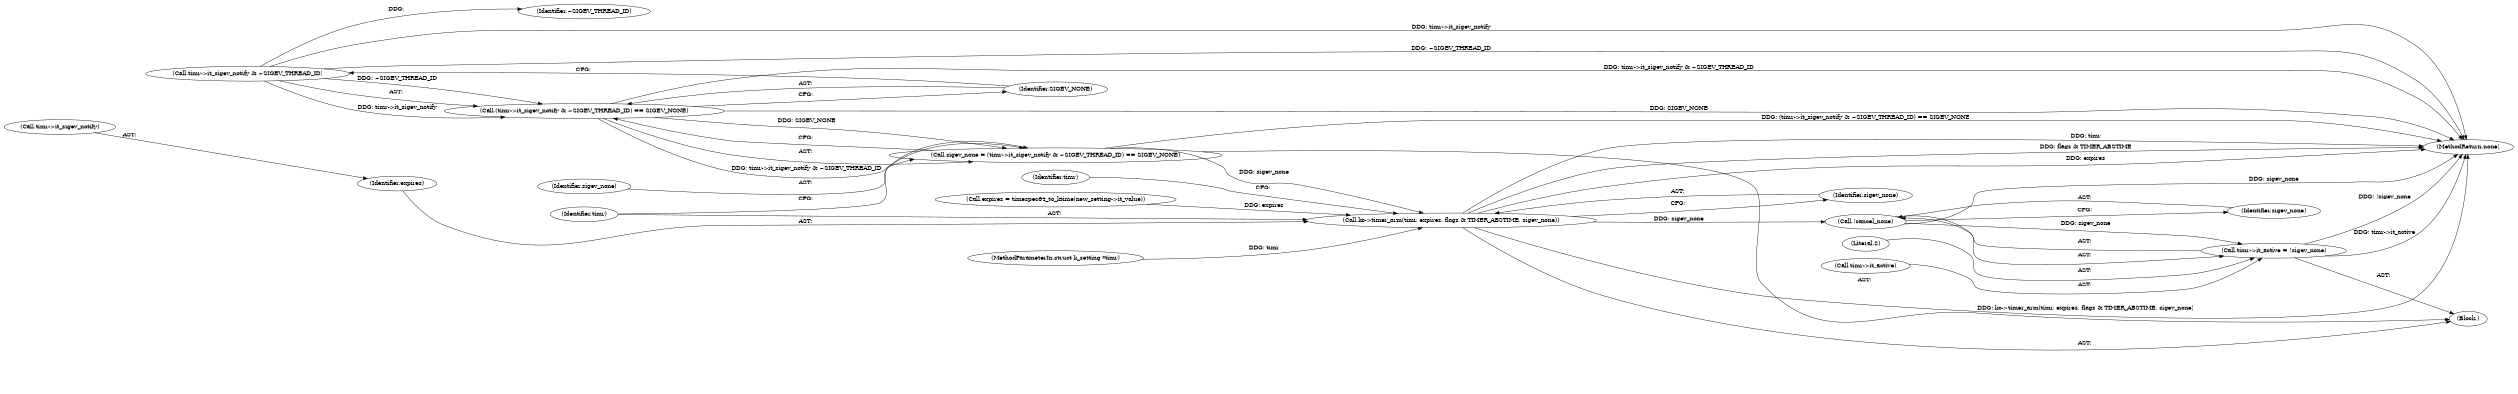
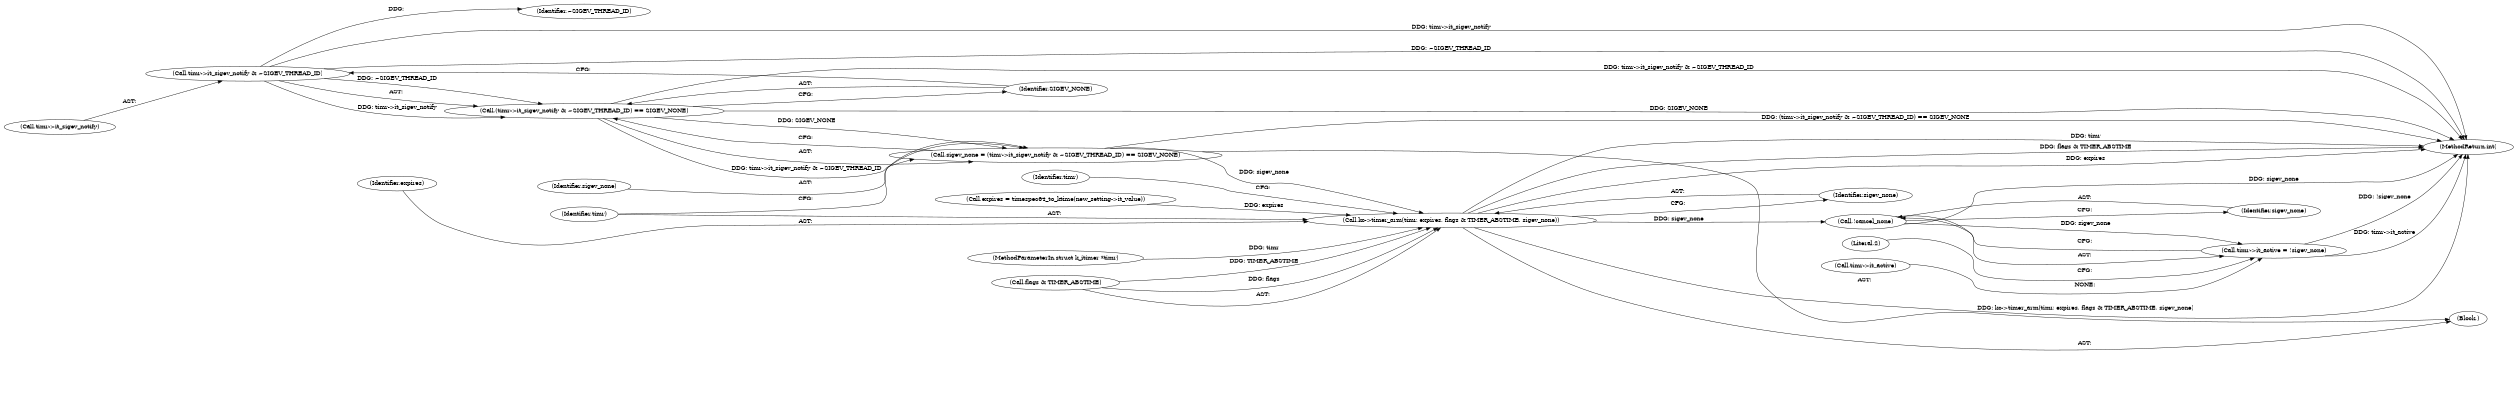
  digraph {
    rankdir=LR
    n1 [label="(Call,timr->it_sigev_notify & ~SIGEV_THREAD_ID)"]
    n2 [label="(Call,(timr->it_sigev_notify & ~SIGEV_THREAD_ID) == SIGEV_NONE)"]
    n3 [label="(Identifier,~SIGEV_THREAD_ID)"]
-   n4 [label="(MethodReturn,none)"]
+   n4 [label="(MethodReturn,int)"]
    n5 [label="(Call,sigev_none = (timr->it_sigev_notify & ~SIGEV_THREAD_ID) == SIGEV_NONE)"]
    n6 [label="(Identifier,SIGEV_NONE)"]
    n7 [label="(Call,kc->timer_arm(timr, expires, flags & TIMER_ABSTIME, sigev_none))"]
    n8 [label="(Block,)"]
    n9 [label="(Call,!cancel_none)"]
    n10 [label="(Identifier,sigev_none)"]
    n11 [label="(Call,timr->it_active = !sigev_none)"]
    n12 [label="(Identifier,sigev_none)"]
    n13 [label="(Literal,2)"]
    n14 [label="(Call,timr->it_active)"]
    n15 [label="(Call,timr->it_sigev_notify)"]
    n16 [label="(Identifier,expires)"]
    n17 [label="(Identifier,timr)"]
    n18 [label="(Identifier,sigev_none)"]
    n19 [label="(Identifier,timr)"]
-   n20 [label="(MethodParameterIn,struct k_setting *timr)"]
+   n20 [label="(MethodParameterIn,struct k_itimer *timr)"]
+   n21 [label="(Call,flags & TIMER_ABSTIME)"]
    n22 [label="(Call,expires = timespec64_to_ktime(new_setting->it_value))"]
    n1 -> n2 [label="AST: "]
    n1 -> n2 [label="DDG: timr->it_sigev_notify"]
    n1 -> n2 [label="DDG: ~SIGEV_THREAD_ID"]
    n1 -> n3 [label="DDG: "]
    n1 -> n4 [label="DDG: timr->it_sigev_notify"]
    n1 -> n4 [label="DDG: ~SIGEV_THREAD_ID"]
    n2 -> n4 [label="DDG: timr->it_sigev_notify & ~SIGEV_THREAD_ID"]
    n2 -> n4 [label="DDG: SIGEV_NONE"]
    n2 -> n5 [label="AST: "]
    n2 -> n5 [label="DDG: timr->it_sigev_notify & ~SIGEV_THREAD_ID"]
    n2 -> n5 [label="DDG: SIGEV_NONE"]
    n2 -> n6 [label="CFG: "]
    n5 -> n2 [label="CFG: "]
    n5 -> n4 [label="DDG: (timr->it_sigev_notify & ~SIGEV_THREAD_ID) == SIGEV_NONE"]
    n5 -> n7 [label="DDG: sigev_none"]
    n5 -> n8 [label="AST: "]
    n6 -> n1 [label="CFG: "]
    n6 -> n2 [label="AST: "]
    n7 -> n4 [label="DDG: kc->timer_arm(timr, expires, flags & TIMER_ABSTIME, sigev_none)"]
    n7 -> n4 [label="DDG: timr"]
    n7 -> n4 [label="DDG: flags & TIMER_ABSTIME"]
    n7 -> n4 [label="DDG: expires"]
    n7 -> n8 [label="AST: "]
    n7 -> n9 [label="DDG: sigev_none"]
    n7 -> n10 [label="CFG: "]
    n9 -> n4 [label="DDG: sigev_none"]
    n9 -> n11 [label="AST: "]
    n9 -> n11 [label="DDG: sigev_none"]
    n9 -> n12 [label="CFG: "]
    n10 -> n7 [label="AST: "]
    n11 -> n4 [label="DDG: !sigev_none"]
    n11 -> n4 [label="DDG: timr->it_active"]
-   n11 -> n8 [label="AST: "]
-   n11 -> n9 [label="AST: "]
+   n11 -> n9 [label="CFG: "]
    n12 -> n9 [label="AST: "]
-   n13 -> n11 [label="AST: "]
-   n14 -> n11 [label="AST: "]
-   n15 -> n16 [label="AST: "]
+   n13 -> n11 [label="CFG: "]
+   n14 -> n11 [label="NONE: "]
+   n15 -> n1 [label="AST: "]
    n16 -> n7 [label="AST: "]
    n17 -> n5 [label="CFG: "]
    n17 -> n7 [label="AST: "]
    n18 -> n5 [label="AST: "]
    n19 -> n7 [label="CFG: "]
    n20 -> n7 [label="DDG: timr"]
+   n21 -> n7 [label="AST: "]
+   n21 -> n7 [label="DDG: flags"]
+   n21 -> n7 [label="DDG: TIMER_ABSTIME"]
    n22 -> n7 [label="DDG: expires"]
  }
